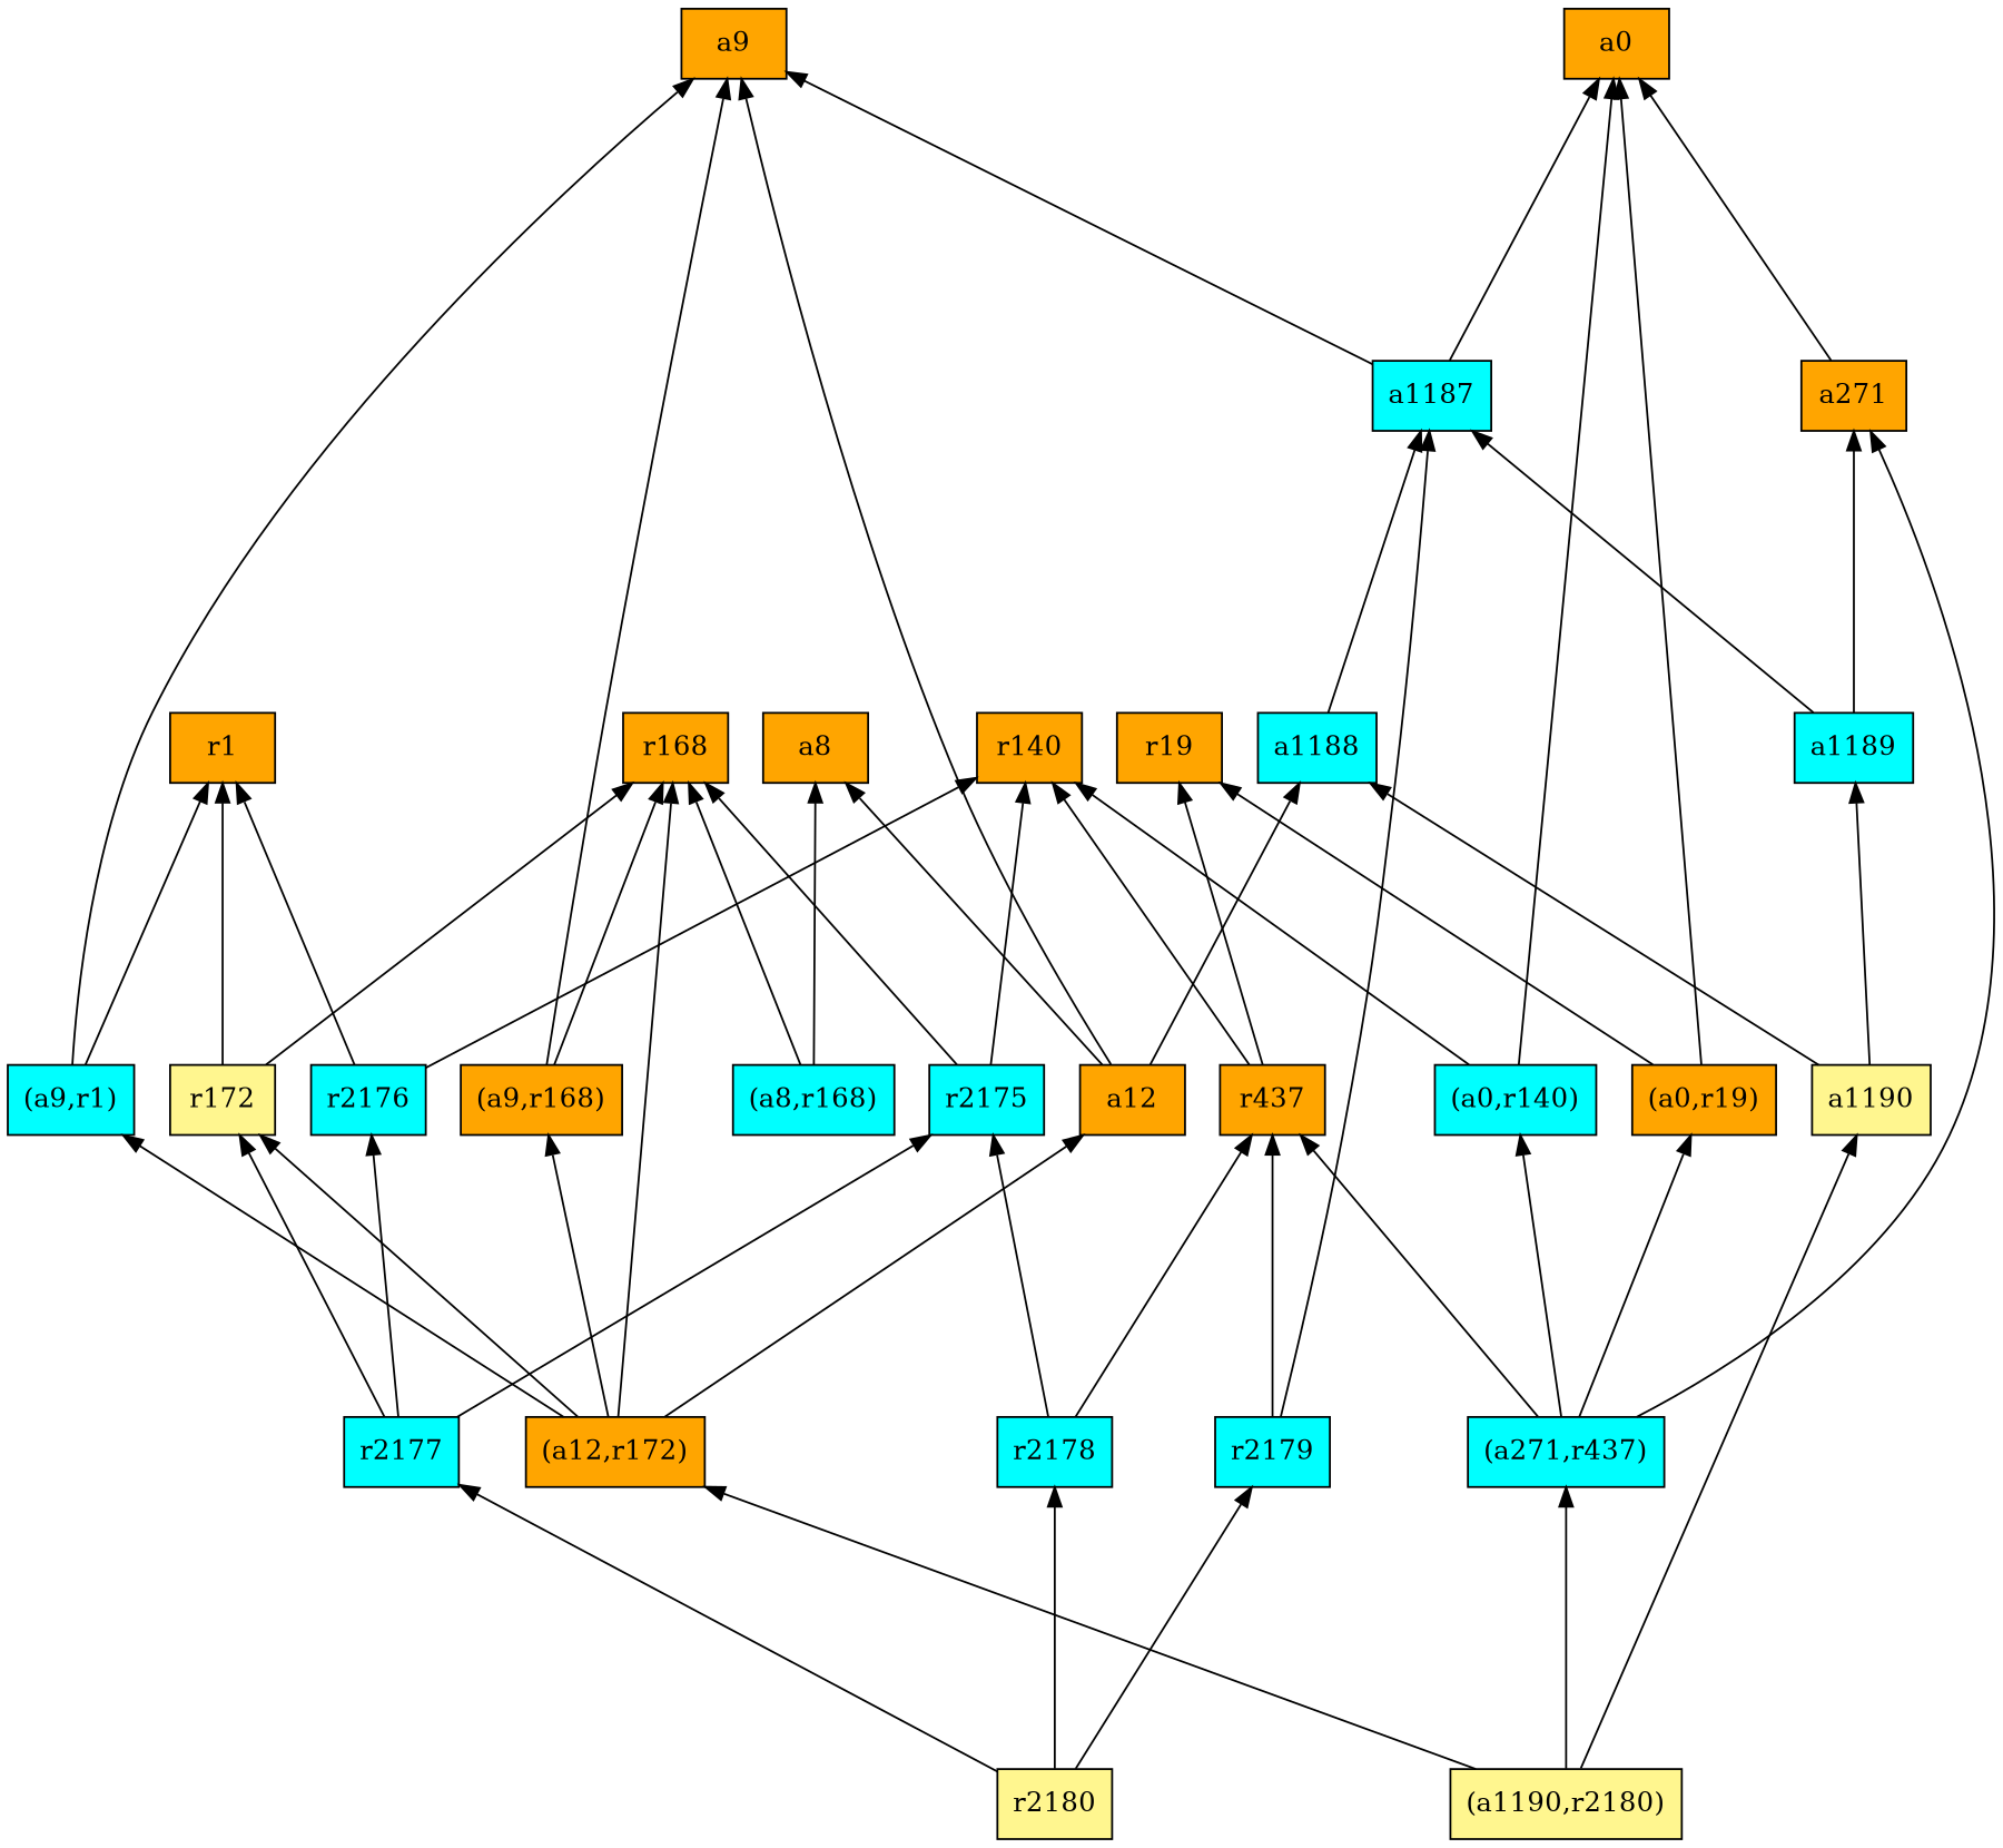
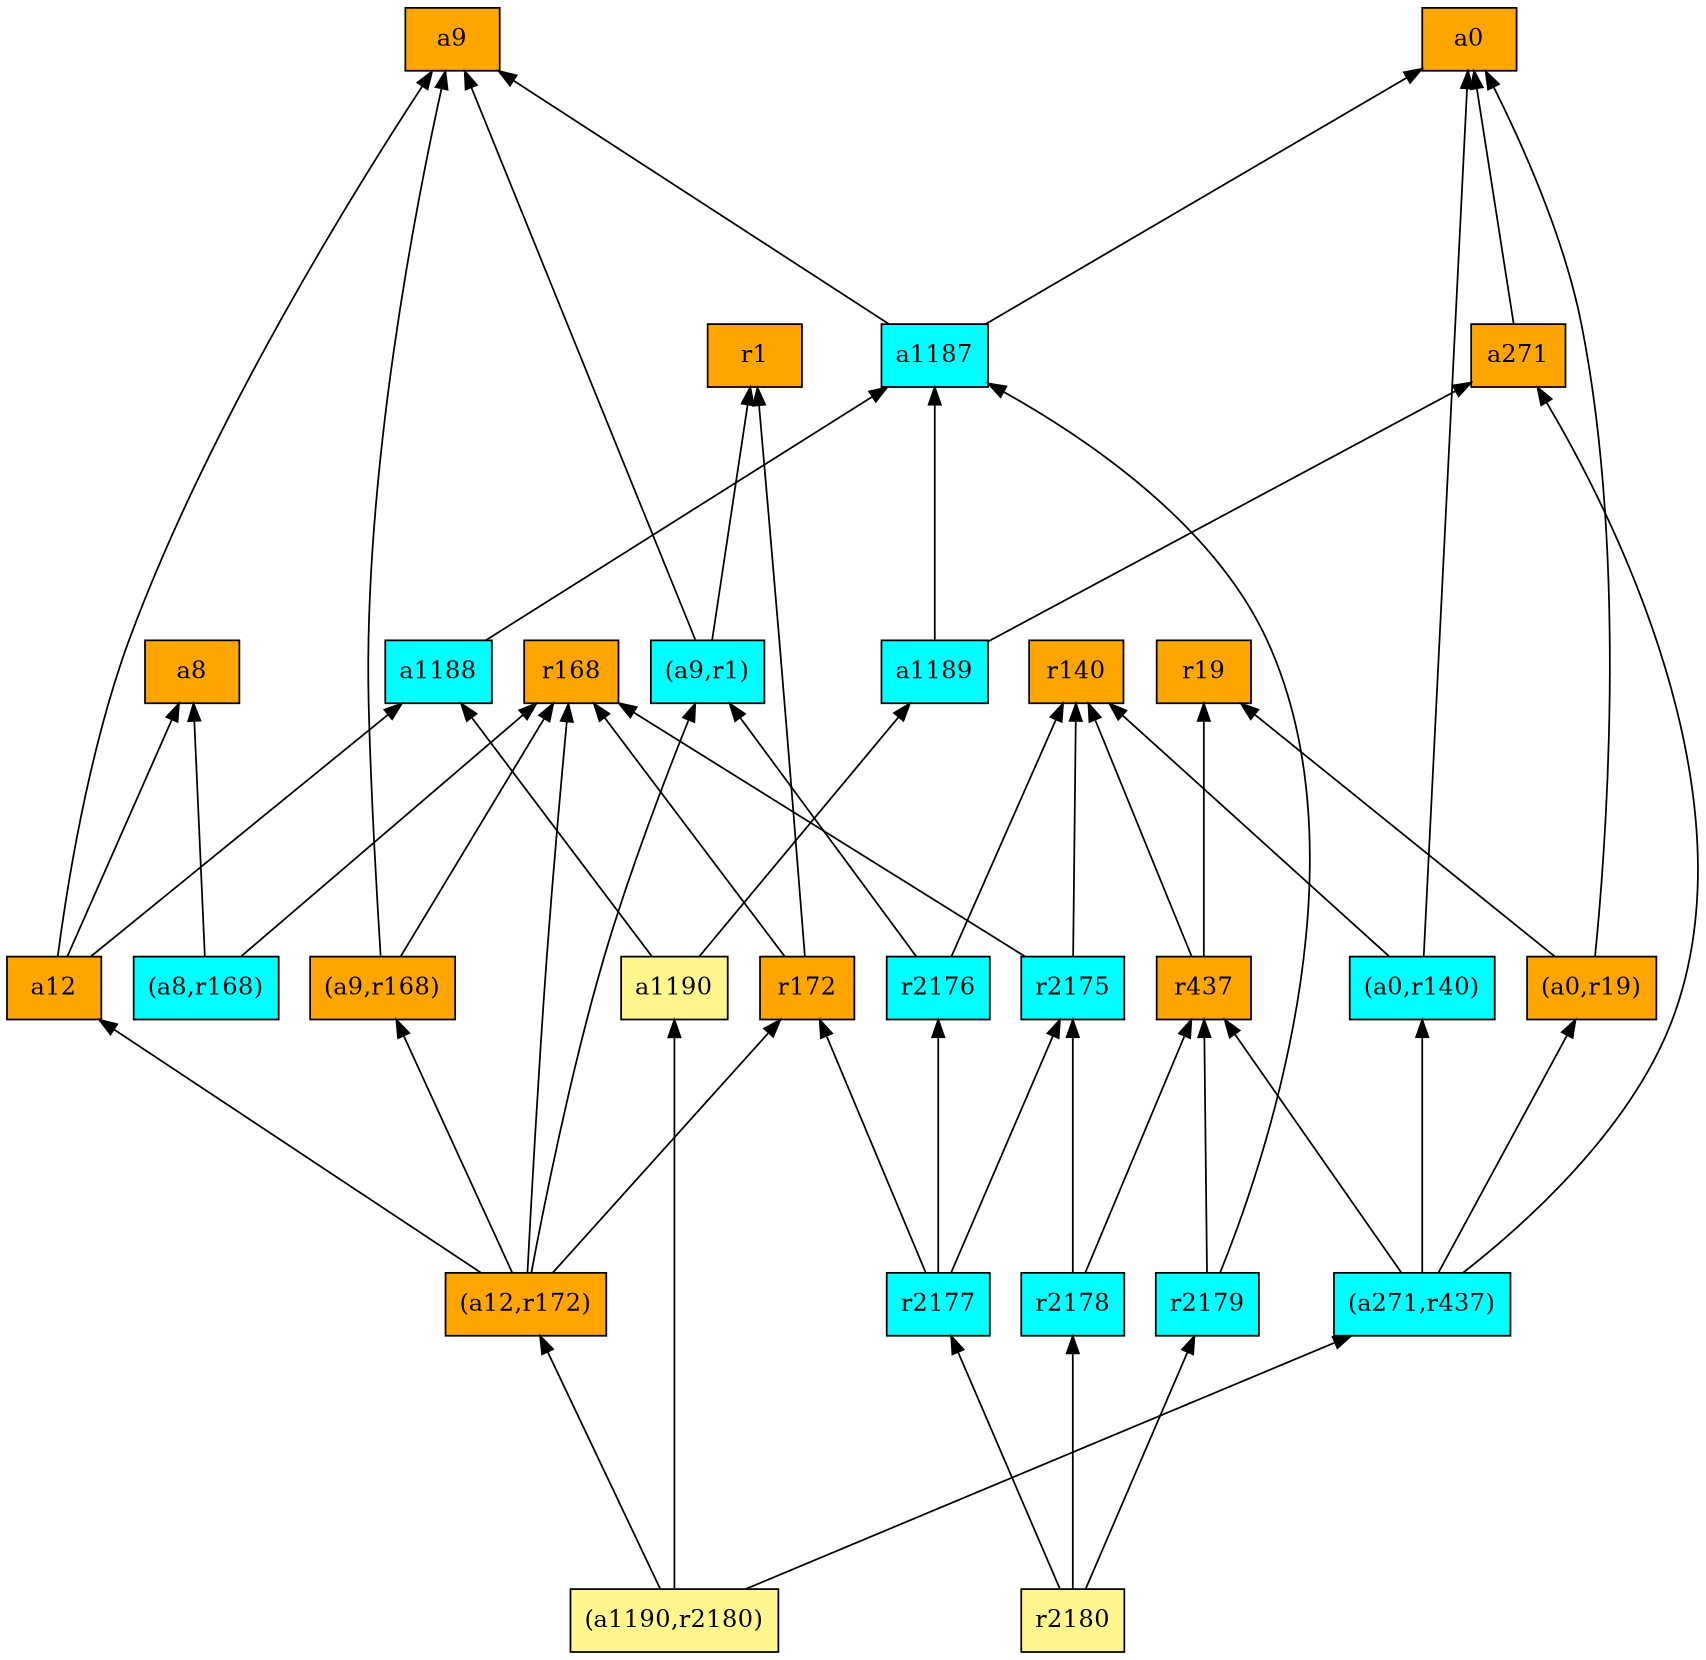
  digraph {
    rankdir=BT
    ranksep=2.0
    node [fillcolor=orange shape=record style=filled]
    n1 [label="{a8}"]
    n2 [fillcolor=cyan label="{(a0,r140)}"]
    n3 [label="{r140}"]
    n4 [label="{a0}"]
    n5 [fillcolor=cyan label="{(a8,r168)}"]
    n6 [label="{r168}"]
    n7 [fillcolor=cyan label="{r2176}"]
    n8 [label="{r1}"]
    n9 [fillcolor=cyan label="{a1187}"]
    n10 [label="{a9}"]
    n11 [label="{r437}"]
    n12 [label="{r19}"]
    n13 [fillcolor=cyan label="{r2179}"]
    n14 [label="{a271}"]
    n15 [fillcolor=cyan label="{a1189}"]
    n16 [label="{(a0,r19)}"]
    n17 [fillcolor=cyan label="{r2177}"]
-   n18 [fillcolor=khaki1 label="{r172}"]
+   n18 [label="{r172}"]
    n19 [fillcolor=cyan label="{r2175}"]
    n20 [label="{(a12,r172)}"]
    n21 [fillcolor=cyan label="{(a9,r1)}"]
    n22 [label="{(a9,r168)}"]
    n23 [label="{a12}"]
    n24 [fillcolor=cyan label="{a1188}"]
    n25 [fillcolor=khaki1 label="{r2180}"]
    n26 [fillcolor=cyan label="{r2178}"]
    n27 [fillcolor=khaki1 label="{(a1190,r2180)}"]
    n28 [fillcolor=cyan label="{(a271,r437)}"]
    n29 [fillcolor=khaki1 label="{a1190}"]
    n2 -> n3
    n2 -> n4
    n5 -> n1
    n5 -> n6
    n7 -> n3
-   n7 -> n8
+   n7 -> n21
    n9 -> n4
    n9 -> n10
    n11 -> n3
    n11 -> n12
    n13 -> n9
    n13 -> n11
    n14 -> n4
    n15 -> n9
    n15 -> n14
    n16 -> n4
    n16 -> n12
    n17 -> n7
    n17 -> n18
    n17 -> n19
    n18 -> n6
    n18 -> n8
    n19 -> n3
    n19 -> n6
    n20 -> n6
    n20 -> n18
    n20 -> n21
    n20 -> n22
    n20 -> n23
    n21 -> n8
    n21 -> n10
    n22 -> n6
    n22 -> n10
    n23 -> n1
    n23 -> n10
    n23 -> n24
    n24 -> n9
    n25 -> n13
    n25 -> n17
    n25 -> n26
    n26 -> n11
    n26 -> n19
    n27 -> n20
    n27 -> n28
    n27 -> n29
    n28 -> n2
    n28 -> n11
    n28 -> n14
    n28 -> n16
    n29 -> n15
    n29 -> n24
  }
